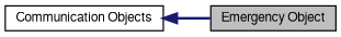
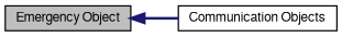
  digraph {
    rankdir=LR
    node [color=black fontname=FreeSans fontsize=10 shape=record style=filled]
    n1 [fillcolor=grey75 fontcolor=black height=0.2 label="Emergency Object" width=0.4]
    n2 [fillcolor=white height=0.2 label="Communication Objects" width=0.4]
-   n2 -> n1 [color=midnightblue dir=back fontname=FreeSans fontsize=10 labelfontname=FreeSans labelfontsize=10 shape=plaintext style=bold]
+   n1 -> n2 [color=midnightblue dir=back fontname=FreeSans fontsize=10 labelfontname=FreeSans labelfontsize=10 shape=plaintext style=bold]
  }
